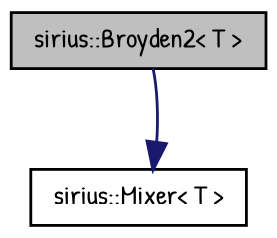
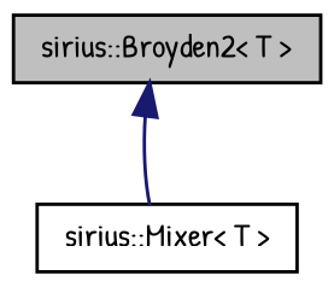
  digraph {
    fontname="Patrick Hand"
    node [color=black fontname="Patrick Hand" fontsize=10 shape=record style=filled]
    n1 [fillcolor=grey75 fontcolor=black height=0.2 label="sirius::Broyden2\< T \>" width=0.4]
    n2 [fillcolor=white height=0.2 label="sirius::Mixer\< T \>" width=0.4]
-   n2 -> n1 [color=midnightblue dir=back fontname="Patrick Hand" fontsize=10 labelfontname=Helvetica labelfontsize=10 style=solid]
+   n1 -> n2 [color=midnightblue dir=back fontname="Patrick Hand" fontsize=10 labelfontname=Helvetica labelfontsize=10 style=solid]
  }
